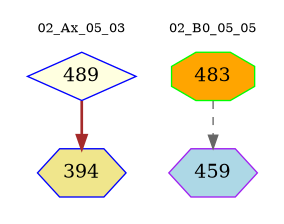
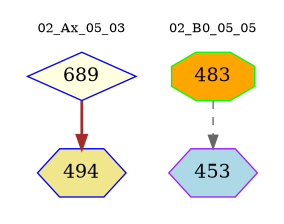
  digraph {
    node [color=blue shape=hexagon style=filled]
-   n1 [fillcolor=lightyellow label=489 shape=diamond]
-   n2 [fillcolor=khaki label=394]
+   n1 [fillcolor=lightyellow label=689 shape=diamond]
+   n2 [fillcolor=khaki label=494]
    n3 [color=green fillcolor=orange label=483 shape=octagon]
-   n4 [color=purple fillcolor=lightblue label=459]
+   n4 [color=purple fillcolor=lightblue label=453]
    subgraph cluster_1 {
      color=white
      fontsize=10
      label="02_Ax_05_03"
      n1
      n2
    }
    subgraph cluster_2 {
      color=white
      fontsize=10
      label="02_B0_05_05"
      n3
      n4
    }
    n1 -> n2 [color=brown style=bold]
    n3 -> n4 [color=gray40 style=dashed]
  }
